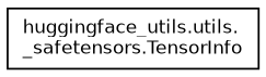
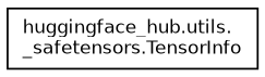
  digraph {
    rankdir=LR
-   n1 [color=black fillcolor=white fontname=Helvetica fontsize=10 height=0.2 label="huggingface_utils.utils.\l_safetensors.TensorInfo" shape=record style=filled width=0.4]
+   n1 [color=black fillcolor=white fontname=Helvetica fontsize=10 height=0.2 label="huggingface_hub.utils.\l_safetensors.TensorInfo" shape=record style=filled width=0.4]
  }
